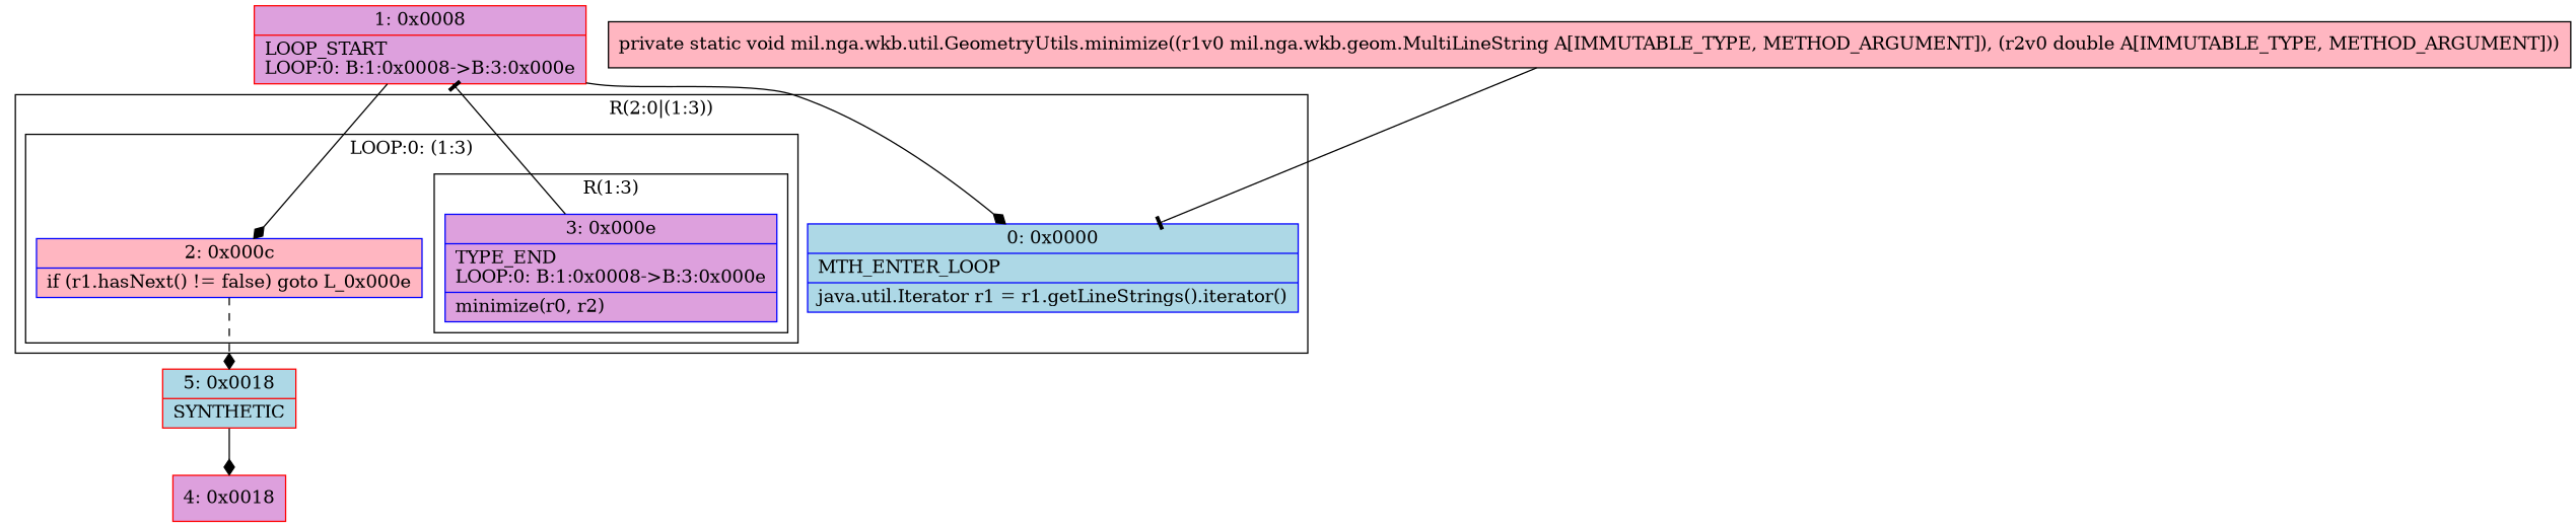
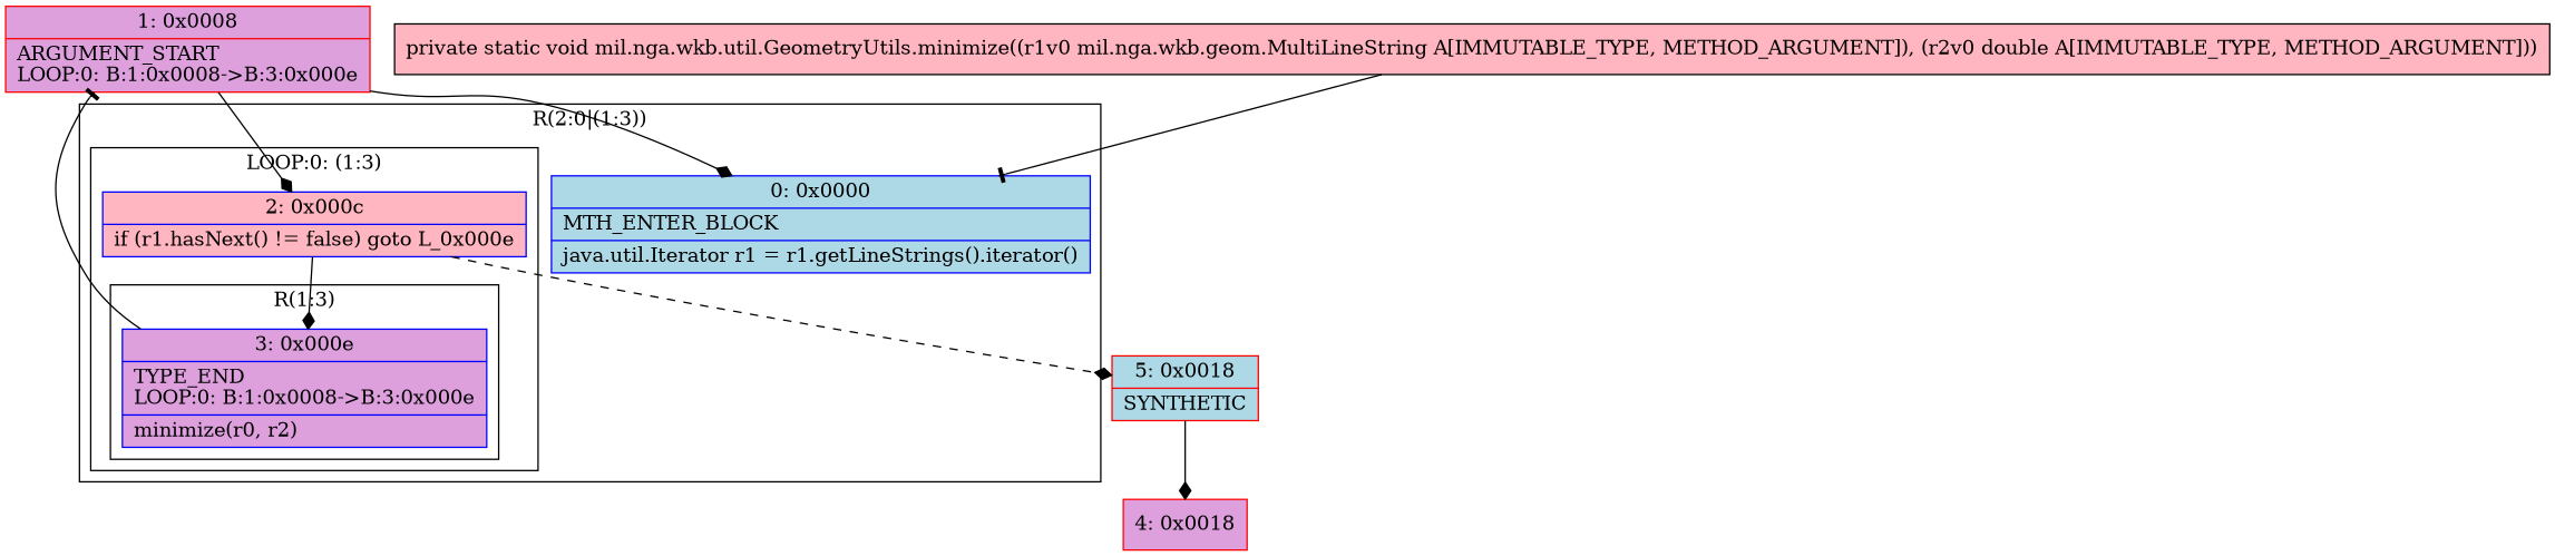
  digraph {
    node [color=blue fillcolor=plum shape=record style=filled]
    edge [arrowhead=diamond]
    n1 [label="{3\:\ 0x000e|TYPE_END\lLOOP:0: B:1:0x0008\-\>B:3:0x000e\l|minimize(r0, r2)\l}"]
    n2 [fillcolor=lightpink label="{2\:\ 0x000c|if (r1.hasNext() != false) goto L_0x000e\l}"]
-   n3 [fillcolor=lightblue label="{0\:\ 0x0000|MTH_ENTER_LOOP\l|java.util.Iterator r1 = r1.getLineStrings().iterator()\l}"]
-   n4 [color=red label="{1\:\ 0x0008|LOOP_START\lLOOP:0: B:1:0x0008\-\>B:3:0x000e\l}"]
+   n3 [fillcolor=lightblue label="{0\:\ 0x0000|MTH_ENTER_BLOCK\l|java.util.Iterator r1 = r1.getLineStrings().iterator()\l}"]
+   n4 [color=red label="{1\:\ 0x0008|ARGUMENT_START\lLOOP:0: B:1:0x0008\-\>B:3:0x000e\l}"]
    n5 [color=red fillcolor=lightblue label="{5\:\ 0x0018|SYNTHETIC\l}"]
    n6 [color=red label="{4\:\ 0x0018}"]
    n7 [fillcolor=lightpink label="{private static void mil.nga.wkb.util.GeometryUtils.minimize((r1v0 mil.nga.wkb.geom.MultiLineString A[IMMUTABLE_TYPE, METHOD_ARGUMENT]), (r2v0 double A[IMMUTABLE_TYPE, METHOD_ARGUMENT])) }" color=""]
    subgraph cluster_1 {
      label="R(2:0|(1:3))"
      n3
      subgraph cluster_2 {
        label="LOOP:0: (1:3)"
        n2
        subgraph cluster_3 {
          label="R(1:3)"
          n1
        }
      }
    }
    n1 -> n4 [arrowhead=tee]
+   n2 -> n1
    n2 -> n5 [style=dashed]
    n4 -> n2
    n4 -> n3
    n5 -> n6
    n7 -> n3 [arrowhead=tee]
  }
